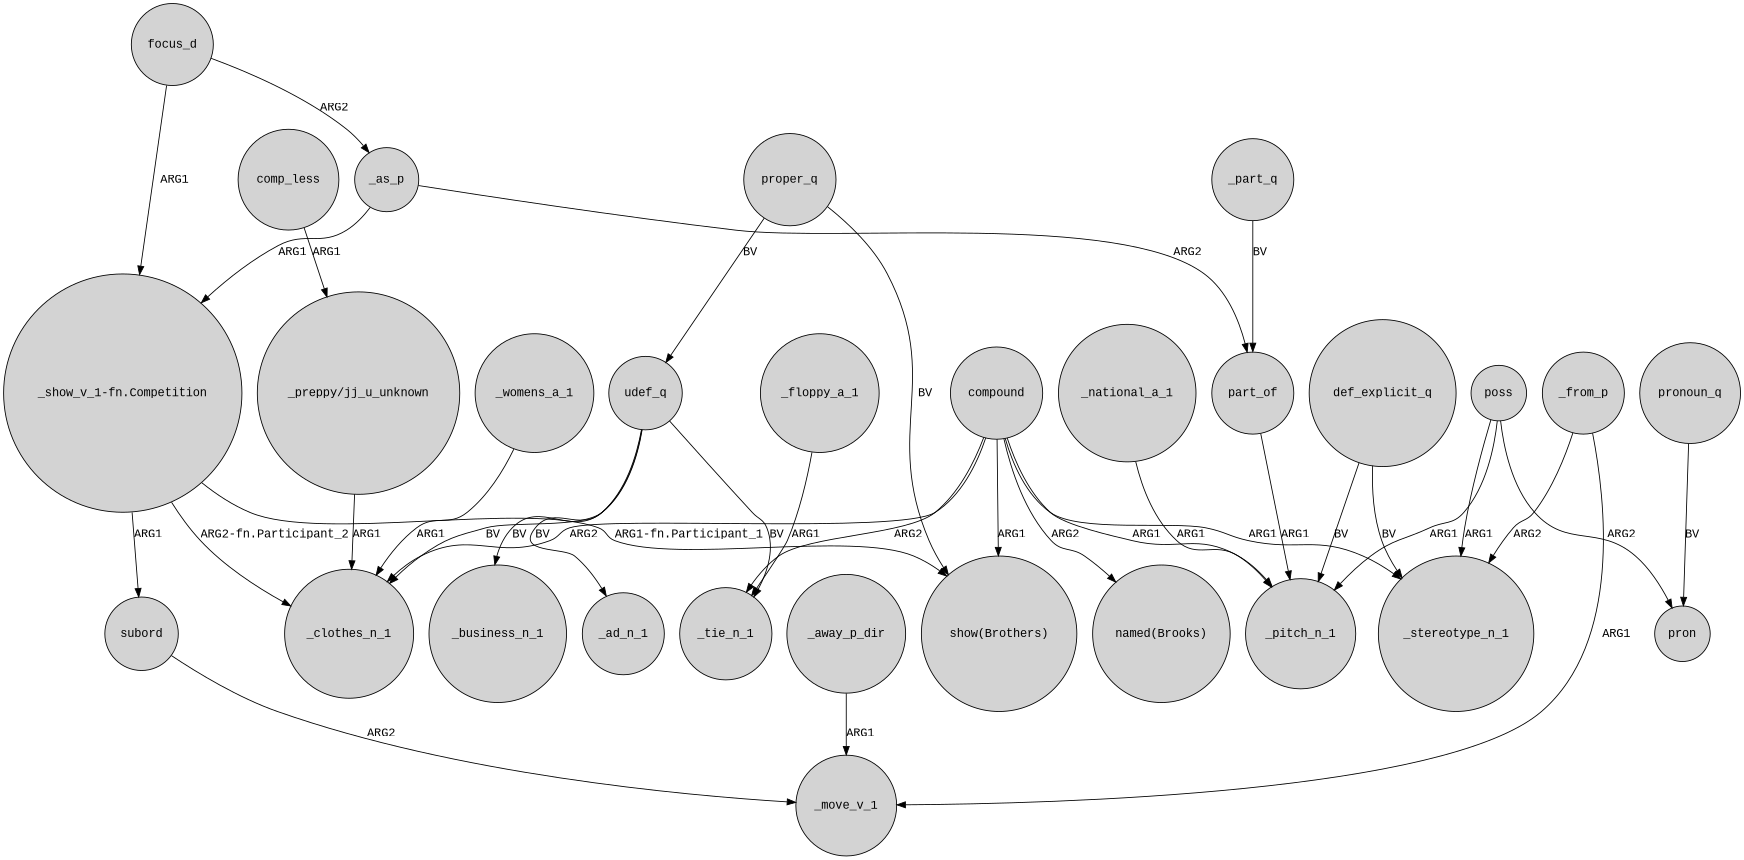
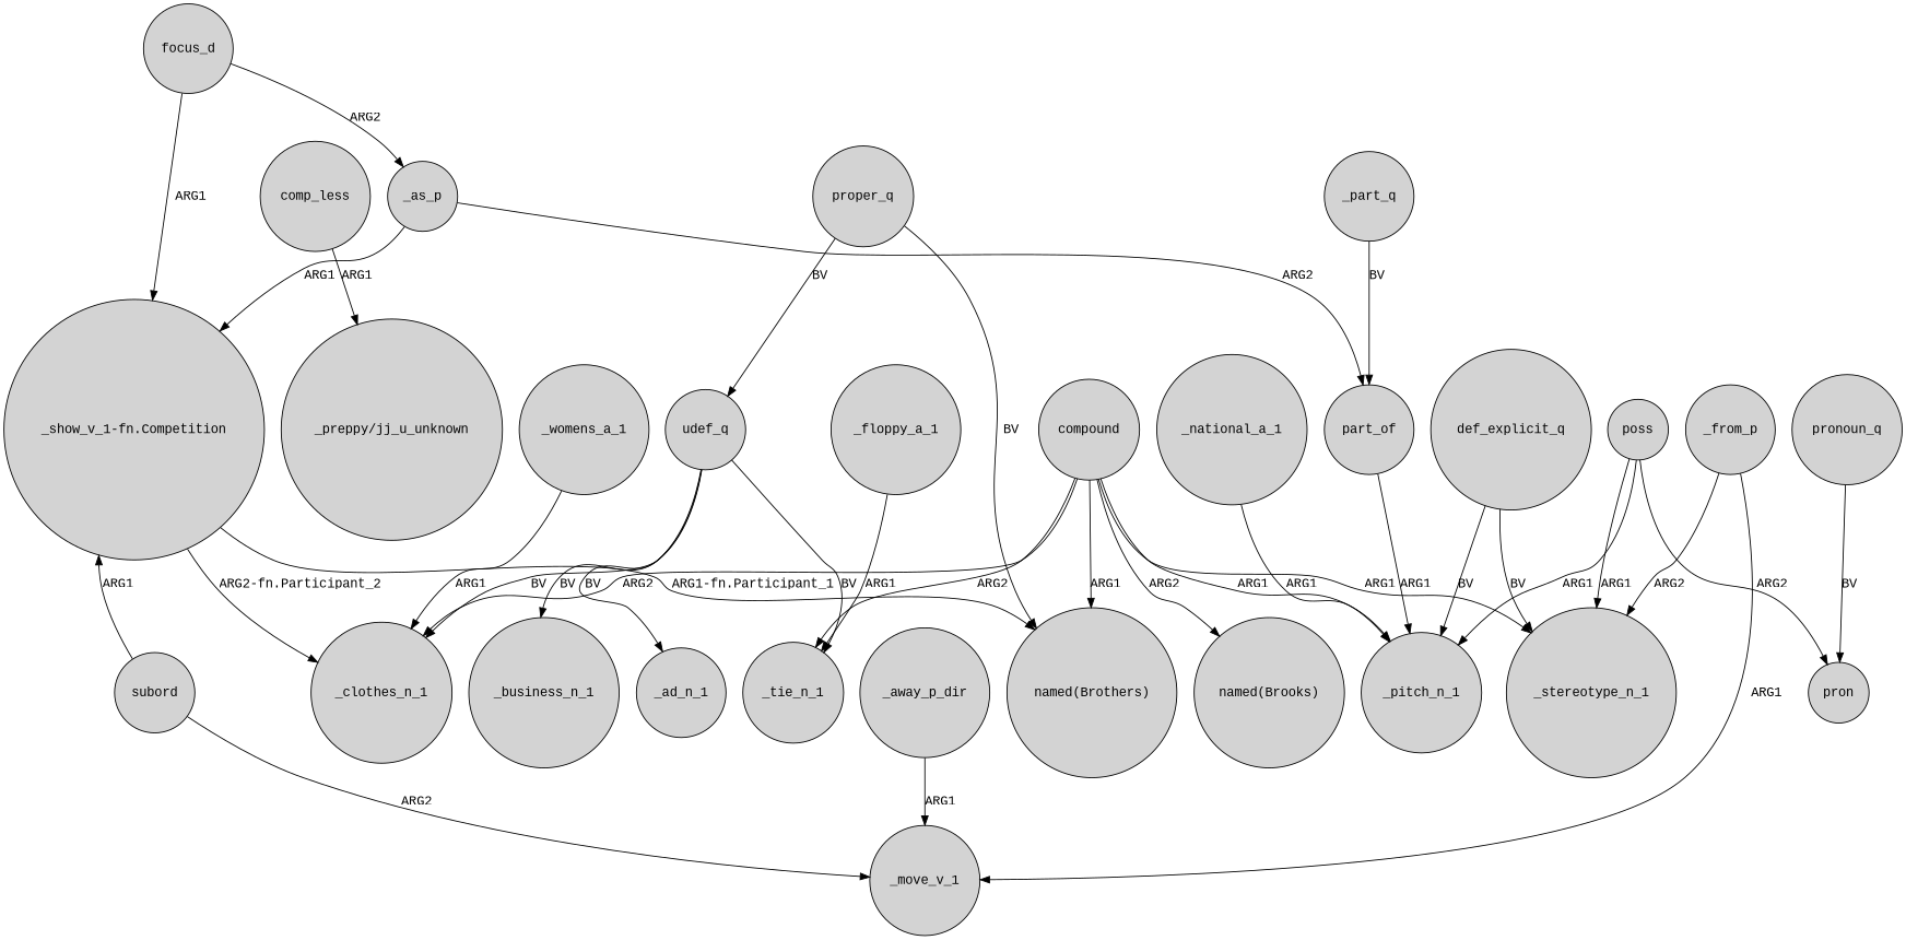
  digraph {
    fontname="Liberation Mono"
    node [fontname="Liberation Mono" shape=circle style=filled]
    edge [fontname="Liberation Mono"]
    _womens_a_1
    _clothes_n_1
    "_show_v_1-fn.Competition"
-   "named(Brothers)" [label="show(Brothers)"]
+   "named(Brothers)"
    subord
    _move_v_1
    "_preppy/jj_u_unknown"
    _as_p
    part_of
    _pitch_n_1
    compound
    "named(Brooks)"
    _tie_n_1
    _stereotype_n_1
    poss
    pron
    focus_d
    comp_less
    _floppy_a_1
    udef_q
    _business_n_1
    _ad_n_1
    def_explicit_q
    pronoun_q
    _away_p_dir
    _from_p
    _national_a_1
    _part_q
    proper_q
    _womens_a_1 -> _clothes_n_1 [label=ARG1]
    "_show_v_1-fn.Competition" -> _clothes_n_1 [label="ARG2-fn.Participant_2"]
    "_show_v_1-fn.Competition" -> "named(Brothers)" [label="ARG1-fn.Participant_1"]
-   "_show_v_1-fn.Competition" -> subord [label=ARG1]
+   subord -> "_show_v_1-fn.Competition" [label=ARG1]
    subord -> _move_v_1 [label=ARG2]
-   "_preppy/jj_u_unknown" -> _clothes_n_1 [label=ARG1]
    _as_p -> "_show_v_1-fn.Competition" [label=ARG1]
    _as_p -> part_of [label=ARG2]
    part_of -> _pitch_n_1 [label=ARG1]
    compound -> _clothes_n_1 [label=ARG2]
    compound -> "named(Brothers)" [label=ARG1]
    compound -> _pitch_n_1 [label=ARG1]
    compound -> "named(Brooks)" [label=ARG2]
    compound -> _tie_n_1 [label=ARG2]
    compound -> _stereotype_n_1 [label=ARG1]
    poss -> _pitch_n_1 [label=ARG1]
    poss -> _stereotype_n_1 [label=ARG1]
    poss -> pron [label=ARG2]
    focus_d -> "_show_v_1-fn.Competition" [label=ARG1]
    focus_d -> _as_p [label=ARG2]
    comp_less -> "_preppy/jj_u_unknown" [label=ARG1]
    _floppy_a_1 -> _tie_n_1 [label=ARG1]
    udef_q -> _clothes_n_1 [label=BV]
    udef_q -> _tie_n_1 [label=BV]
    udef_q -> _business_n_1 [label=BV]
    udef_q -> _ad_n_1 [label=BV]
    def_explicit_q -> _pitch_n_1 [label=BV]
    def_explicit_q -> _stereotype_n_1 [label=BV]
    pronoun_q -> pron [label=BV]
    _away_p_dir -> _move_v_1 [label=ARG1]
    _from_p -> _move_v_1 [label=ARG1]
    _from_p -> _stereotype_n_1 [label=ARG2]
    _national_a_1 -> _pitch_n_1 [label=ARG1]
    _part_q -> part_of [label=BV]
    proper_q -> "named(Brothers)" [label=BV]
    proper_q -> udef_q [label=BV]
  }
